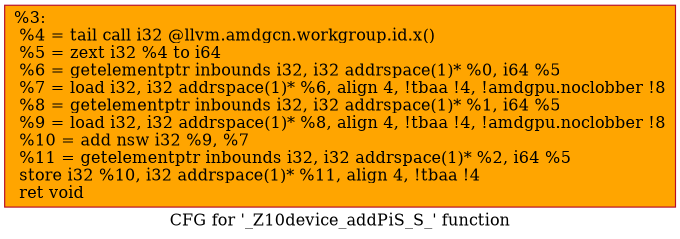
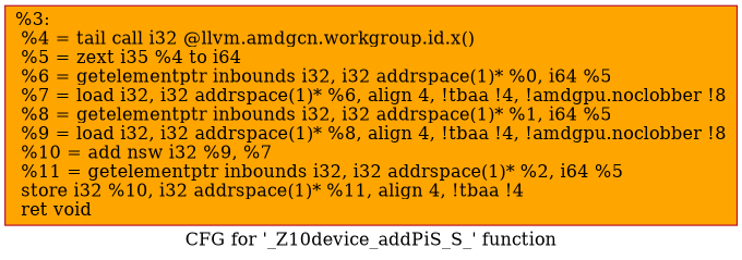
  digraph {
    label="CFG for '_Z10device_addPiS_S_' function"
-   n1 [color="#b70d28ff" fillcolor=orange label="{%3:\l  %4 = tail call i32 @llvm.amdgcn.workgroup.id.x()\l  %5 = zext i32 %4 to i64\l  %6 = getelementptr inbounds i32, i32 addrspace(1)* %0, i64 %5\l  %7 = load i32, i32 addrspace(1)* %6, align 4, !tbaa !4, !amdgpu.noclobber !8\l  %8 = getelementptr inbounds i32, i32 addrspace(1)* %1, i64 %5\l  %9 = load i32, i32 addrspace(1)* %8, align 4, !tbaa !4, !amdgpu.noclobber !8\l  %10 = add nsw i32 %9, %7\l  %11 = getelementptr inbounds i32, i32 addrspace(1)* %2, i64 %5\l  store i32 %10, i32 addrspace(1)* %11, align 4, !tbaa !4\l  ret void\l}" shape=record style=filled]
+   n1 [color="#b70d28ff" fillcolor=orange label="{%3:\l  %4 = tail call i32 @llvm.amdgcn.workgroup.id.x()\l  %5 = zext i35 %4 to i64\l  %6 = getelementptr inbounds i32, i32 addrspace(1)* %0, i64 %5\l  %7 = load i32, i32 addrspace(1)* %6, align 4, !tbaa !4, !amdgpu.noclobber !8\l  %8 = getelementptr inbounds i32, i32 addrspace(1)* %1, i64 %5\l  %9 = load i32, i32 addrspace(1)* %8, align 4, !tbaa !4, !amdgpu.noclobber !8\l  %10 = add nsw i32 %9, %7\l  %11 = getelementptr inbounds i32, i32 addrspace(1)* %2, i64 %5\l  store i32 %10, i32 addrspace(1)* %11, align 4, !tbaa !4\l  ret void\l}" shape=record style=filled]
  }
